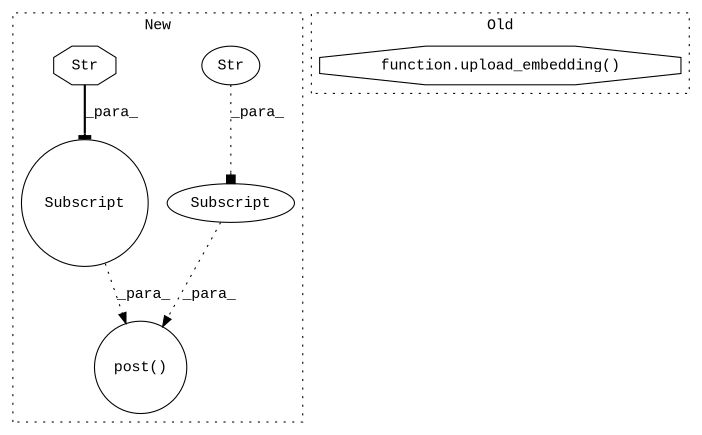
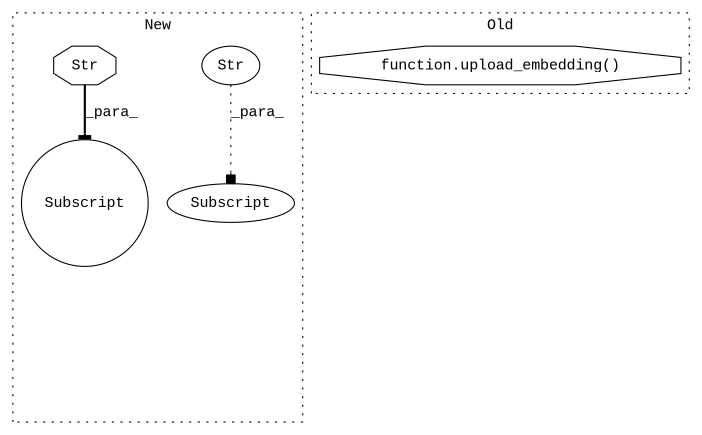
  digraph {
    fontname="Liberation Mono"
    node [a=63 shape=ellipse fontname="Liberation Mono"]
    edge [style=dotted arrowhead=normal fontname="Liberation Mono"]
    n1 [l="20,0" label=Subscript s="1960,0"]
-   n2 [a=75 l="38,1" label="post()" s="1896,1993" shape=circle]
    n3 [a=66 l=7 label=Str s=1972]
    n4 [l="24,0" label=Subscript s="1934,0" shape=circle]
    n5 [a=66 l=11 label=Str s=1946 shape=octagon]
    n6 [a=75 l="17,1" label="function.upload_embedding()" s="1846,1874" shape=octagon]
    subgraph cluster_1 {
      label=New
      style=dotted
      n1
-     n2
      n3
      n4
      n5
    }
    subgraph cluster_2 {
      label=Old
      style=dotted
      n6
    }
-   n1 -> n2 [label=_para_]
    n3 -> n1 [label=_para_ arrowhead=box]
-   n4 -> n2 [label=_para_]
    n5 -> n4 [label=_para_ style=bold arrowhead=tee]
  }
